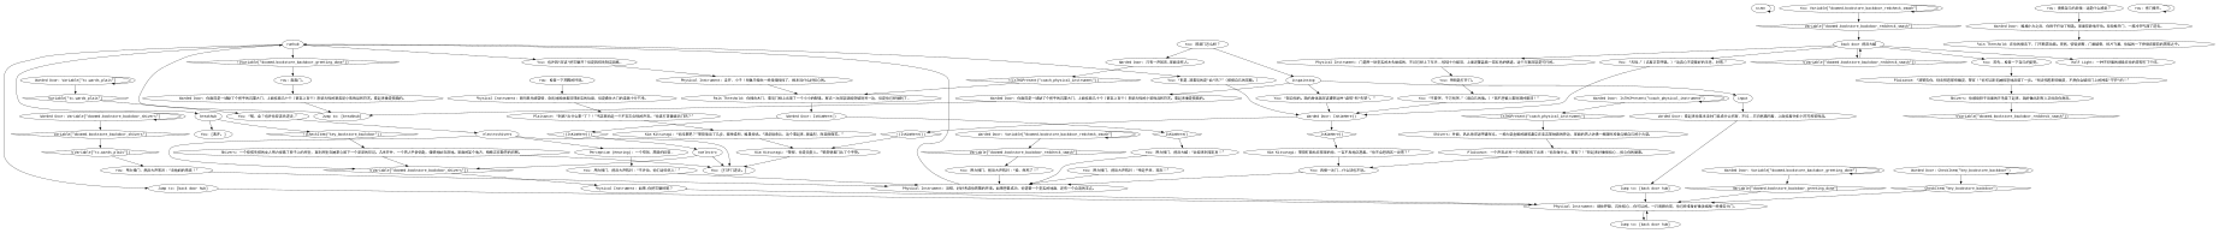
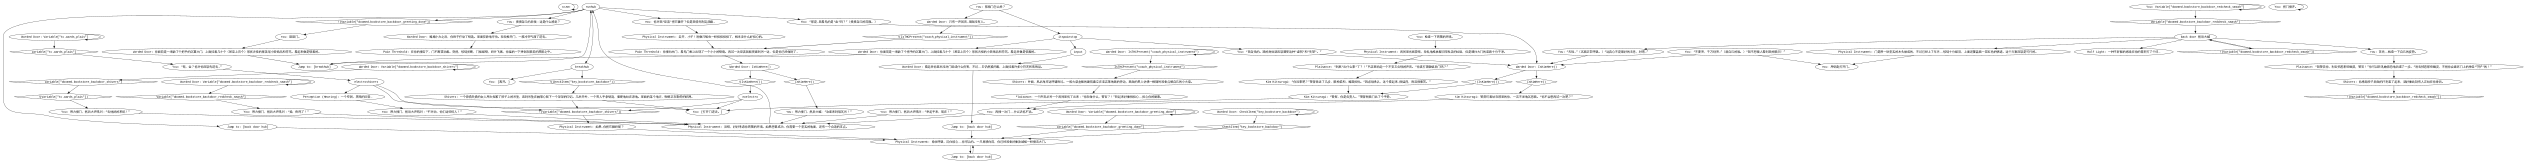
  digraph {
    fontname="Liberation Mono"
    node [fontname="Liberation Mono"]
    edge [fontname="Liberation Mono"]
    n1 [label=START]
    n2 [label=input]
    n3 [label="Warded Door: 看起来你基本没对门造成什么伤害，不过——它仍然紧闭着，上面挂着许多小符咒和装饰品。"]
    n4 [label="Jump to: [back door hub]"]
    n5 [label="You: “不要哭，千万别哭…”（扇自己的脸。）“我不想被人看到我掉眼泪！”"]
    n6 [label="Warded Door: IsKimHere()"]
    n7 [label="IsKimHere()" shape=diamond]
    n8 [label="!(IsKimHere())" shape=diamond]
    n9 [label="Warded Door: 略施小力之后，你终于拧动了钥匙。里面安静地可怕。轻轻推开门，一股冷空气溜了进去。"]
    n10 [label="Pain Threshold: 在你的撞击下，门不断震动着。突然，铰链折断，门板破裂，碎片飞溅，你猛的一下摔倒在眼前的黑暗之中。"]
    n11 [label="Shivers: 外面，风从海岸边呼啸而过。一栋火柴盒般的建筑矗立在圣吉莱纳路的旁边，里面的男人仿佛一根随时准备点燃自己的小火柴。"]
    n12 [label="Plaisance: 一个声音从另一个房间里传了出来：“你在做什么，警官？！”听起来好像很担心——担心你的健康。"]
    n13 [label="You: 再撞一次门——什么话也不说。"]
    n14 [label="Physical Instrument: 走开，小子！别像只蛆虫一样扭扭捏捏了，根本没什么好担心的。"]
    n15 [label="Pain Threshold: 你撞向木门，看见门框上出现了一个小小的裂缝。再试一次应该就能突破到另一边，但是你已经做到了…"]
    n16 [label="Warded Door: IsKimHere()"]
    n17 [label="Physical Instrument: 没错，好好考虑你周围的环境。如果想要成功，你需要一个坚实的地面，还有一个合适的支点。"]
    n18 [label=runhub]
    n19 [label="You: “那是…我看见的是*血*吗？”（摸摸自己的前额。）"]
    n20 [label="You: 摸摸自己的后颈：这是什么感觉？"]
    n21 [label=breakhub]
    n22 [label="You: 也许我*应该*把它砸开？但是我得先制定战略…"]
    n23 [label="Jump to: [back door hub]"]
    n24 [label="!(Variable[\"doomed.bookstore_backdoor_greeting_done\"])" shape=diamond]
    n25 [label="Shivers: 你感觉脖子后面的汗毛竖了起来，就好像此刻有人正站在你身后。"]
    n26 [label="!(Variable[\"doomed.bookstore_backdoor_redcheck_smash\"])" shape=diamond]
    n27 [label="Physical Instrument: 稳住呼吸，沉住核心——你可以的。一只肩膀向前，你已经准备好像攻城槌一样撞击大门。"]
    n28 [label="Warded Door: Variable[\"tc.wards_plais\"]"]
    n29 [label="Variable[\"tc.wards_plais\"]" shape=diamond]
    n30 [label="You: “呃，金？也许你应该先进去…”"]
    n31 [label=electroshivers]
    n32 [label="!(Variable[\"tc.wards_plais\"])" shape=diamond]
    n33 [label="You: 用力撞门，然后大声吼叫：“去他妈的系统！”"]
    n34 [label="Perception (Hearing): 一个空洞、黑暗的回音…"]
    n35 [label="!(Variable[\"doomed.bookstore_backdoor_shivers\"])" shape=diamond]
    n36 [label="You: [打开门进去。]"]
    n37 [label="You: 用力撞门，然后大声吼叫：“不许动，你们这些坏人！”"]
    n38 [label="Physical Instrument: 如果…你把它砸碎呢？"]
    n39 [label="Kim Kitsuragi: “警探，你是负责人。”警督朝着门比了个手势。"]
    n40 [label="Plaisance: “到底*出什么事*了？！”书店里响起一个不安又尖锐的声音。“你真打算砸破后门吗？”"]
    n41 [label="Kim Kitsuragi: “你没事吧？”警督靠近了几步，眼神柔和，略显担忧。“我必须承认，这个看起来…很猛烈，而且很痛苦。”"]
    n42 [label="You: 那扇门怎么样？"]
    n43 [label="Warded Door: 只有一声回音…里面没有人。"]
    n44 [label=itspainstop]
    n45 [label="!(IsTHCPresent(\"coach_physical_instrument\"))" shape=diamond]
    n46 [label="You: 用力撞门，然后大喊：“欢迎来到瑞瓦肖！”"]
    n47 [label="Kim Kitsuragi: 警督盯着站在那里的你，一言不发地沉思着。“你不会想再试一次吧？”"]
    n48 [label="Plaisance: “我警告你，别去招惹那些幽灵，警官！”你可以听见她惊恐地后退了一步。“别去招惹那些幽灵，不然你会破坏门上的神圣*守护*的！”"]
    n49 [label="Jump to: [back door hub]"]
    n50 [label="back door 然后大喊"]
    n51 [label="Half Light: 一种不舒服的感觉在你的胃部打了个结…"]
    n52 [label="!(Variable[\"doomed.bookstore_backdoor_redcheck_smash\"])" shape=diamond]
    n53 [label="Physical Instrument: 门是用一块坚实的木头做成的，不过已经上了年月——铰链十分破旧，上面还覆盖着一层红色的锈迹。这个方案应该是可行的。"]
    n54 [label="You: “天啦…”（试着正常呼吸。）“这真心不是最好的主意，对吧…”"]
    n55 [label="You: 首先——检查一下自己的姿势。"]
    n56 [label="You: 用钥匙打开门。"]
    n57 [label="Warded Door: Variable[\"doomed.bookstore_backdoor_redcheck_smash\"]"]
    n58 [label="Variable[\"doomed.bookstore_backdoor_redcheck_smash\"]" shape=diamond]
    n59 [label="You: 用力撞门，然后大声吼叫：“操，疼死了！”"]
    n60 [label="You: 用力撞门，然后大声吼叫：“举起手来，现在！”"]
    n61 [label="You: 把门撞开。"]
    n62 [label="You: Variable[\"doomed.bookstore_backdoor_redcheck_smash\"]"]
    n63 [label="Variable[\"doomed.bookstore_backdoor_redcheck_smash\"]" shape=diamond]
    n64 [label="You: [离开。]"]
    n65 [label="You: 检查一下周围的环境。"]
    n66 [label="Physical Instrument: 房间里光线昏暗，杂乱地堆放着旧理发店的垃圾，但是通往大门的道路十分干净。"]
    n67 [label="Warded Door: IsTHCPresent(\"coach_physical_instrument\")"]
    n68 [label="IsTHCPresent(\"coach_physical_instrument\")" shape=diamond]
    n69 [label="!(CheckItem(\"key_bookstore_backdoor\"))" shape=diamond]
    n70 [label="You: 敲敲门。"]
    n71 [label="Shivers: 一个惊慌失措的女人用力捏紧了脖子上的吊坠，直到吊坠在她掌心留下一个深深的印记。几米开外，一个男人手拿钥匙，僵硬地站在原地。里面的某个地方，蜘蛛正在勤劳的织网。"]
    n72 [label="Warded Door: Variable[\"doomed.bookstore_backdoor_shivers\"]"]
    n73 [label="Variable[\"doomed.bookstore_backdoor_shivers\"]" shape=diamond]
    n74 [label="Warded Door: 你面前是一堵缺了个把手的沉重大门，上面挂着几十个（甚至上百个）形状古怪的塞美尼小装饰品和符咒。看起来像是锁着的。"]
    n75 [label="Jump to: [breakhub]"]
    n76 [label="Warded Door: 你面前是一堵缺了个把手的沉重大门，上面挂着几十个（甚至上百个）形状古怪的小装饰品和符咒。看起来像是锁着的。"]
    n77 [label="Warded Door: CheckItem(\"key_bookstore_backdoor\")"]
    n78 [label="CheckItem(\"key_bookstore_backdoor\")" shape=diamond]
    n79 [label=noelectro]
    n80 [label="Warded Door: Variable[\"doomed.bookstore_backdoor_greeting_done\"]"]
    n81 [label="Variable[\"doomed.bookstore_backdoor_greeting_done\"]" shape=diamond]
    n82 [label="IsKimHere()" shape=diamond]
    n83 [label="!(IsKimHere())" shape=diamond]
    n84 [label="You: “我自找的。我的身体就应该遭受这种*虚弱*和*失望*。”"]
    n1 -> n1
    n2 -> n3
    n3 -> n4
    n4 -> n27
    n5 -> n6
    n6 -> n7
    n6 -> n8
    n7 -> n47
    n8 -> n39
    n9 -> n10
    n11 -> n12
    n12 -> n13
    n13 -> n17
    n14 -> n15
    n15 -> n16
    n16 -> n82
    n16 -> n83
    n17 -> n18
    n18 -> n19
+   n18 -> n20
    n18 -> n21
    n18 -> n22
    n18 -> n23
    n18 -> n24
    n19 -> n6
    n20 -> n9
    n21 -> n64
    n21 -> n69
    n22 -> n14
    n23 -> n27
    n24 -> n70
    n25 -> n26
    n27 -> n49
    n28 -> n28
    n28 -> n29
    n29 -> n30
    n30 -> n31
    n31 -> n34
    n31 -> n35
    n31 -> n36
    n32 -> n33
    n33 -> n17
    n34 -> n37
    n35 -> n38
    n37 -> n17
    n38 -> n27
    n39 -> n36
    n40 -> n41
    n41 -> n39
    n42 -> n43
    n42 -> n44
    n43 -> n45
    n44 -> n2
    n44 -> n76
    n44 -> n84
    n45 -> n15
    n46 -> n17
    n47 -> n13
    n48 -> n25
    n49 -> n27
    n50 -> n51
    n50 -> n52
    n50 -> n53
    n50 -> n54
    n50 -> n55
    n52 -> n50
    n53 -> n56
    n54 -> n6
    n55 -> n48
-   n56 -> n5
+   n5 -> n56
    n57 -> n57
    n57 -> n58
    n58 -> n59
    n59 -> n17
    n60 -> n17
    n61 -> n61
    n62 -> n62
    n62 -> n63
    n63 -> n50
    n65 -> n66
    n66 -> n40
    n67 -> n67
    n67 -> n68
    n68 -> n11
    n69 -> n71
    n70 -> n74
    n71 -> n35
    n71 -> n36
    n72 -> n72
    n72 -> n73
    n73 -> n32
    n74 -> n75
    n75 -> n18
    n76 -> n75
    n77 -> n77
    n77 -> n78
    n78 -> n27
    n79 -> n35
    n79 -> n36
    n80 -> n80
    n80 -> n81
    n81 -> n27
    n82 -> n46
    n83 -> n79
    n84 -> n6
  }
